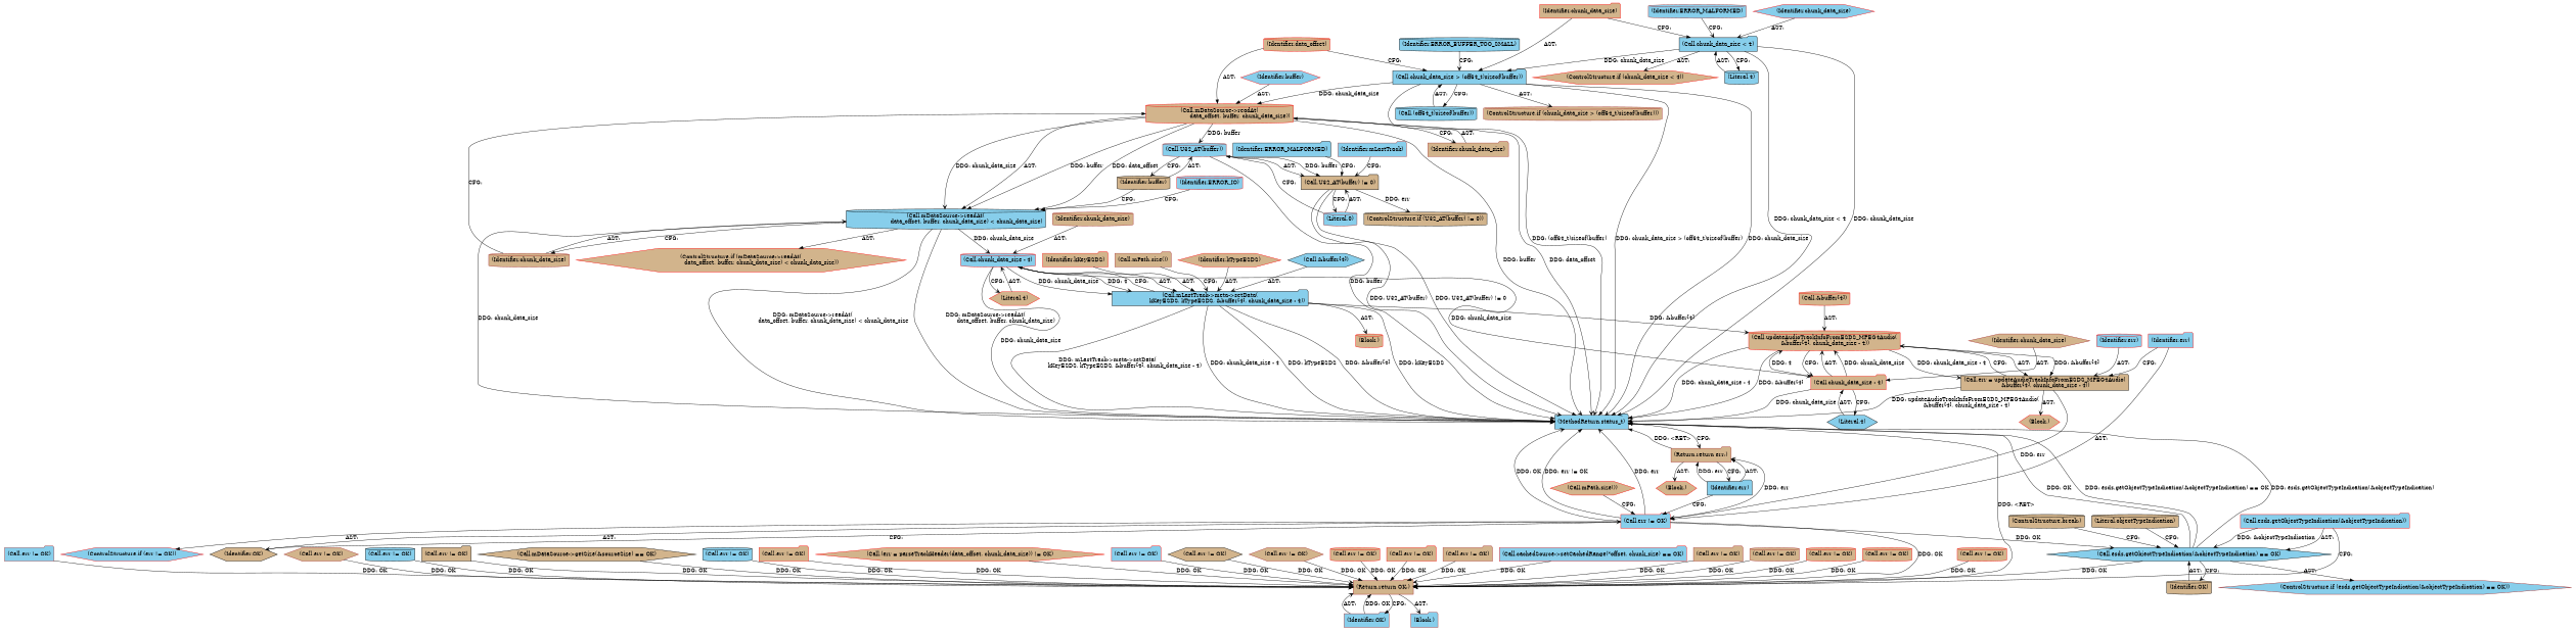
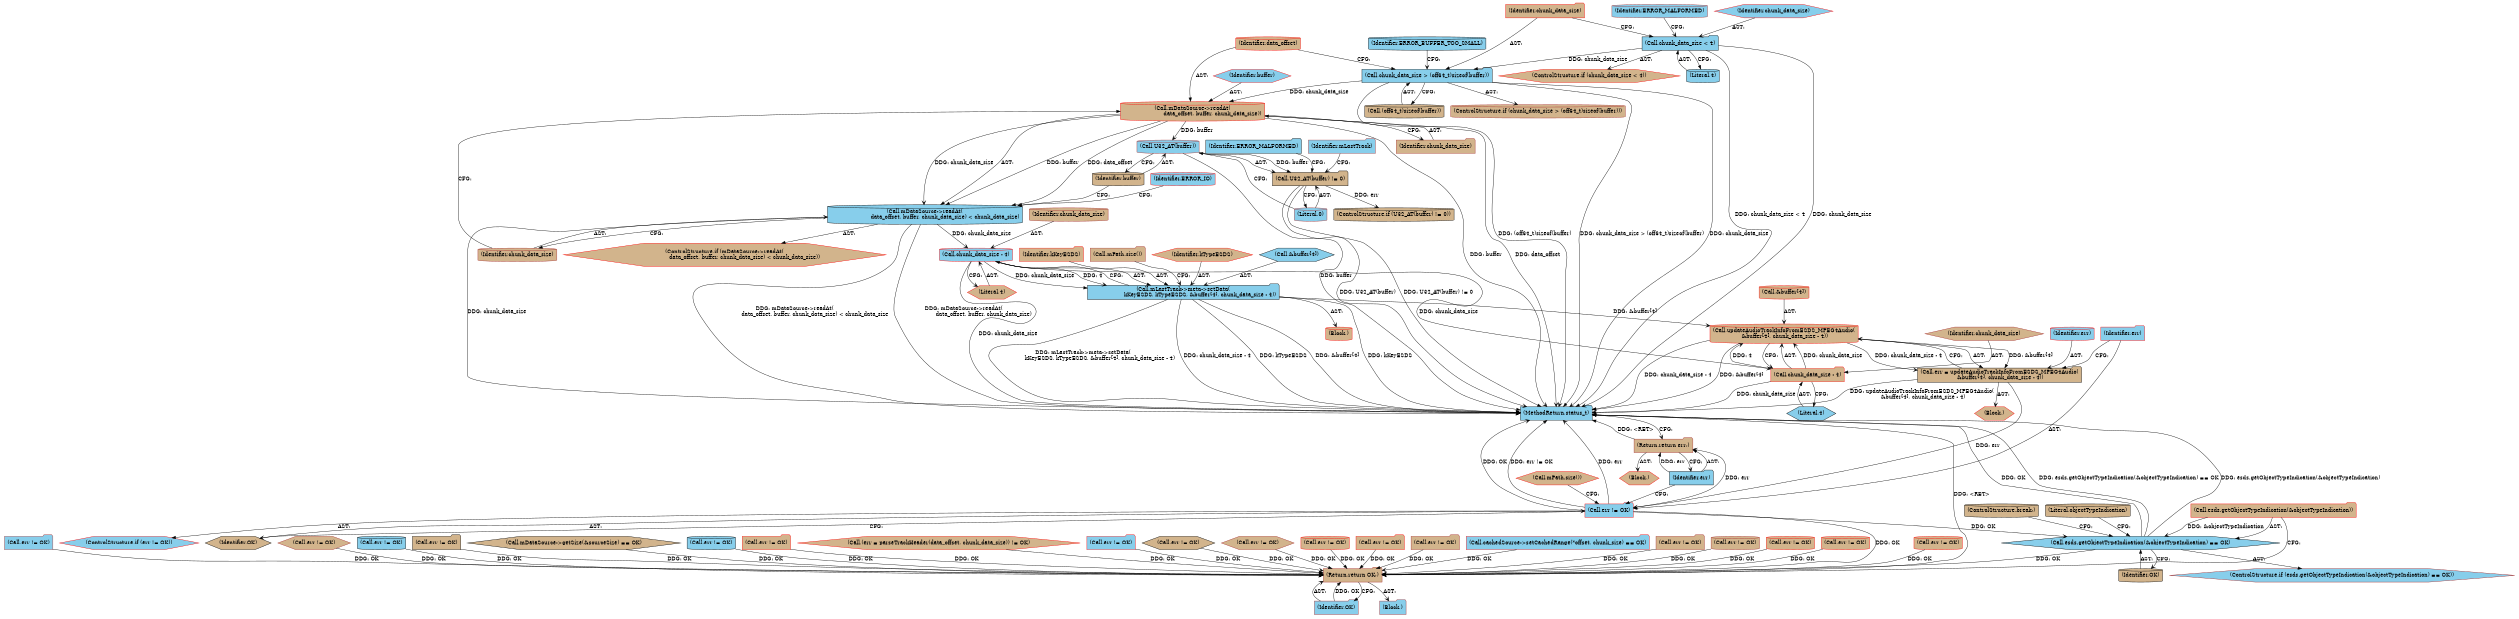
  digraph {
    node [color=red fillcolor=tan shape=cylinder style=filled]
    edge [arrowhead=vee]
    n1 [label="(Call,mDataSource->readAt(\n                        data_offset, buffer, chunk_data_size))"]
    n2 [color=black fillcolor=skyblue label="(Call,mDataSource->readAt(\n                        data_offset, buffer, chunk_data_size) < chunk_data_size)"]
    n3 [color=brown fillcolor=skyblue label="(Call,U32_AT(buffer))"]
    n4 [color=brown label="(Identifier,chunk_data_size)" shape=folder]
    n5 [color=black fillcolor=skyblue label="(MethodReturn,status_t)" shape=folder]
    n6 [fillcolor=skyblue label="(Call,chunk_data_size - 4)"]
    n7 [color=brown label="(Identifier,chunk_data_size)"]
    n8 [label="(ControlStructure,if (mDataSource->readAt(\n                        data_offset, buffer, chunk_data_size) < chunk_data_size))" shape=hexagon]
    n9 [color=black label="(Call,U32_AT(buffer) != 0)" shape=folder]
    n10 [color=black label="(Identifier,buffer)"]
    n11 [color=brown label="(Return,return err;)" shape=folder]
    n12 [color=black fillcolor=skyblue label="(Call,chunk_data_size > (off64_t)sizeof(buffer))" shape=folder]
-   n13 [color=black fillcolor=skyblue label="(Call,(off64_t)sizeof(buffer))"]
+   n13 [color=black label="(Call,(off64_t)sizeof(buffer))"]
    n14 [color=brown label="(ControlStructure,if (chunk_data_size > (off64_t)sizeof(buffer)))"]
    n15 [color=black fillcolor=skyblue label="(Call,chunk_data_size < 4)" shape=folder]
    n16 [color=black fillcolor=skyblue label="(Literal,4)"]
    n17 [label="(ControlStructure,if (chunk_data_size < 4))" shape=hexagon]
    n18 [color=black fillcolor=skyblue label="(Call,mLastTrack->meta->setData(\n                    kKeyESDS, kTypeESDS, &buffer[4], chunk_data_size - 4))" shape=folder]
    n19 [label="(Call,chunk_data_size - 4)" shape=folder]
    n20 [label="(Literal,4)" shape=hexagon]
    n21 [label="(Call,updateAudioTrackInfoFromESDS_MPEG4Audio(\n &buffer[4], chunk_data_size - 4))"]
    n22 [label="(Block,)"]
    n23 [color=black fillcolor=skyblue label="(Literal,4)" shape=hexagon]
    n24 [color=black label="(Call,err = updateAudioTrackInfoFromESDS_MPEG4Audio(\n &buffer[4], chunk_data_size - 4))" shape=folder]
    n25 [fillcolor=skyblue label="(Call,err != OK)" shape=folder]
    n26 [label="(Block,)" shape=hexagon]
    n27 [color=black fillcolor=skyblue label="(Call,esds.getObjectTypeIndication(&objectTypeIndication) == OK)" shape=hexagon]
    n28 [color=brown label="(Return,return OK;)" shape=folder]
    n29 [fillcolor=skyblue label="(ControlStructure,if (err != OK))" shape=hexagon]
    n30 [color=black label="(Identifier,OK)" shape=hexagon]
    n31 [label="(Block,)" shape=hexagon]
    n32 [color=black fillcolor=skyblue label="(Identifier,err)" shape=folder]
    n33 [color=brown fillcolor=skyblue label="(ControlStructure,if (esds.getObjectTypeIndication(&objectTypeIndication) == OK))" shape=hexagon]
    n34 [color=black label="(Identifier,OK)"]
    n35 [color=brown fillcolor=skyblue label="(Identifier,OK)" shape=folder]
    n36 [color=brown fillcolor=skyblue label="(Block,)" shape=folder]
    n37 [color=brown fillcolor=skyblue label="(Literal,0)"]
    n38 [color=black label="(ControlStructure,if (U32_AT(buffer) != 0))"]
    n39 [label="(Call,err != OK)"]
    n40 [label="(Identifier,chunk_data_size)" shape=folder]
    n41 [color=brown label="(Call,mPath.size())" shape=folder]
-   n42 [fillcolor=skyblue label="(Call,esds.getObjectTypeIndication(&objectTypeIndication))" shape=folder]
+   n42 [label="(Call,esds.getObjectTypeIndication(&objectTypeIndication))" shape=folder]
    n43 [color=brown fillcolor=skyblue label="(Call,err != OK)" shape=folder]
    n44 [color=brown label="(Call,err != OK)" shape=hexagon]
    n45 [color=black fillcolor=skyblue label="(Call,err != OK)"]
    n46 [color=black fillcolor=skyblue label="(Identifier,ERROR_MALFORMED)" shape=folder]
    n47 [label="(Identifier,data_offset)"]
    n48 [color=black label="(Call,err != OK)" shape=folder]
    n49 [color=brown label="(Identifier,chunk_data_size)" shape=hexagon]
    n50 [color=brown fillcolor=skyblue label="(Identifier,ERROR_MALFORMED)"]
    n51 [label="(Identifier,kTypeESDS)" shape=hexagon]
    n52 [color=black label="(Call,mDataSource->getSize(&sourceSize) == OK)" shape=hexagon]
    n53 [color=black label="(ControlStructure,break;)"]
    n54 [color=black fillcolor=skyblue label="(Call,err != OK)"]
    n55 [fillcolor=skyblue label="(Identifier,chunk_data_size)" shape=hexagon]
    n56 [label="(Call,mPath.size())" shape=hexagon]
    n57 [color=brown label="(Identifier,chunk_data_size)"]
    n58 [label="(Call,err != OK)" shape=folder]
    n59 [label="(Call,(err = parseTrackHeader(data_offset, chunk_data_size)) != OK)" shape=hexagon]
    n60 [fillcolor=skyblue label="(Identifier,err)" shape=folder]
    n61 [color=black label="(Literal,objectTypeIndication)"]
    n62 [fillcolor=skyblue label="(Call,err != OK)" shape=folder]
    n63 [color=black label="(Call,err != OK)" shape=hexagon]
    n64 [color=black fillcolor=skyblue label="(Call,&buffer[4])" shape=hexagon]
    n65 [fillcolor=skyblue label="(Identifier,buffer)" shape=hexagon]
    n66 [color=brown label="(Call,err != OK)" shape=hexagon]
    n67 [label="(Call,err != OK)"]
    n68 [label="(Call,err != OK)" shape=folder]
    n69 [label="(Identifier,kKeyESDS)" shape=folder]
    n70 [fillcolor=skyblue label="(Identifier,err)"]
    n71 [color=brown label="(Call,err != OK)" shape=folder]
    n72 [fillcolor=skyblue label="(Call,cachedSource->setCachedRange(*offset, chunk_size) == OK)" shape=folder]
    n73 [color=brown label="(Call,err != OK)" shape=folder]
    n74 [color=brown label="(Call,err != OK)"]
    n75 [label="(Call,&buffer[4])"]
    n76 [color=brown fillcolor=skyblue label="(Identifier,mLastTrack)" shape=folder]
    n77 [label="(Call,err != OK)"]
    n78 [color=black fillcolor=skyblue label="(Identifier,ERROR_BUFFER_TOO_SMALL)"]
    n79 [label="(Call,err != OK)"]
    n80 [fillcolor=skyblue label="(Identifier,ERROR_IO)"]
    n1 -> n2 [arrowhead=normal label="AST: "]
    n1 -> n2 [arrowhead=normal label="DDG: data_offset"]
    n1 -> n2 [arrowhead=normal label="DDG: buffer"]
    n1 -> n2 [label="DDG: chunk_data_size"]
    n1 -> n3 [label="DDG: buffer"]
    n1 -> n4 [label="CFG: "]
    n1 -> n5 [label="DDG: buffer"]
    n1 -> n5 [label="DDG: data_offset"]
    n2 -> n5 [label="DDG: mDataSource->readAt(\n                        data_offset, buffer, chunk_data_size) < chunk_data_size"]
    n2 -> n5 [label="DDG: mDataSource->readAt(\n                        data_offset, buffer, chunk_data_size)"]
    n2 -> n5 [label="DDG: chunk_data_size"]
    n2 -> n6 [label="DDG: chunk_data_size"]
    n2 -> n7 [arrowhead=normal label="CFG: "]
    n2 -> n8 [arrowhead=normal label="AST: "]
    n3 -> n5 [arrowhead=normal label="DDG: buffer"]
    n3 -> n9 [label="AST: "]
    n3 -> n9 [arrowhead=normal label="DDG: buffer"]
    n3 -> n10 [label="CFG: "]
    n4 -> n1 [arrowhead=normal label="AST: "]
    n5 -> n11 [label="CFG: "]
    n6 -> n5 [label="DDG: chunk_data_size"]
    n6 -> n18 [arrowhead=normal label="AST: "]
    n6 -> n18 [arrowhead=normal label="DDG: chunk_data_size"]
    n6 -> n18 [label="DDG: 4"]
    n6 -> n19 [label="DDG: chunk_data_size"]
    n6 -> n20 [label="CFG: "]
    n7 -> n1 [arrowhead=normal label="CFG: "]
    n7 -> n2 [label="AST: "]
    n9 -> n5 [arrowhead=normal label="DDG: U32_AT(buffer) != 0"]
    n9 -> n5 [label="DDG: U32_AT(buffer)"]
-   n9 -> n37 [label="CFG: "]
+   n9 -> n37 [arrowhead=normal label="CFG: "]
    n9 -> n38 [label="DDG: err"]
    n10 -> n2 [label="CFG: "]
    n10 -> n3 [label="AST: "]
    n11 -> n5 [arrowhead=normal label="DDG: <RET>"]
    n11 -> n31 [label="AST: "]
    n11 -> n32 [label="CFG: "]
    n12 -> n1 [arrowhead=normal label="DDG: chunk_data_size"]
    n12 -> n5 [label="DDG: (off64_t)sizeof(buffer)"]
    n12 -> n5 [arrowhead=normal label="DDG: chunk_data_size > (off64_t)sizeof(buffer)"]
    n12 -> n5 [label="DDG: chunk_data_size"]
    n12 -> n13 [arrowhead=normal label="CFG: "]
    n12 -> n14 [label="AST: "]
    n13 -> n12 [arrowhead=normal label="AST: "]
    n15 -> n5 [arrowhead=normal label="DDG: chunk_data_size < 4"]
    n15 -> n5 [label="DDG: chunk_data_size"]
    n15 -> n12 [arrowhead=normal label="DDG: chunk_data_size"]
    n15 -> n16 [arrowhead=normal label="CFG: "]
    n15 -> n17 [label="AST: "]
    n16 -> n15 [arrowhead=normal label="AST: "]
    n18 -> n5 [arrowhead=normal label="DDG: mLastTrack->meta->setData(\n                    kKeyESDS, kTypeESDS, &buffer[4], chunk_data_size - 4)"]
    n18 -> n5 [arrowhead=normal label="DDG: chunk_data_size - 4"]
    n18 -> n5 [label="DDG: kTypeESDS"]
    n18 -> n5 [label="DDG: &buffer[4]"]
    n18 -> n5 [label="DDG: kKeyESDS"]
    n18 -> n6 [arrowhead=normal label="CFG: "]
    n18 -> n21 [label="DDG: &buffer[4]"]
    n18 -> n22 [label="AST: "]
    n19 -> n5 [arrowhead=normal label="DDG: chunk_data_size"]
    n19 -> n21 [label="AST: "]
    n19 -> n21 [label="DDG: chunk_data_size"]
    n19 -> n21 [label="DDG: 4"]
    n19 -> n23 [arrowhead=normal label="CFG: "]
    n20 -> n6 [label="AST: "]
    n21 -> n5 [arrowhead=normal label="DDG: chunk_data_size - 4"]
    n21 -> n5 [arrowhead=normal label="DDG: &buffer[4]"]
    n21 -> n19 [label="CFG: "]
    n21 -> n24 [arrowhead=normal label="AST: "]
    n21 -> n24 [arrowhead=normal label="DDG: &buffer[4]"]
    n21 -> n24 [label="DDG: chunk_data_size - 4"]
    n23 -> n19 [arrowhead=normal label="AST: "]
    n24 -> n5 [label="DDG: updateAudioTrackInfoFromESDS_MPEG4Audio(\n &buffer[4], chunk_data_size - 4)"]
    n24 -> n21 [label="CFG: "]
    n24 -> n25 [label="DDG: err"]
    n24 -> n26 [label="AST: "]
    n25 -> n5 [arrowhead=normal label="DDG: err != OK"]
    n25 -> n5 [label="DDG: err"]
    n25 -> n5 [label="DDG: OK"]
    n25 -> n11 [label="DDG: err"]
    n25 -> n27 [label="DDG: OK"]
    n25 -> n28 [label="DDG: OK"]
    n25 -> n29 [arrowhead=normal label="AST: "]
    n25 -> n30 [label="CFG: "]
    n27 -> n5 [arrowhead=normal label="DDG: OK"]
    n27 -> n5 [arrowhead=normal label="DDG: esds.getObjectTypeIndication(&objectTypeIndication) == OK"]
    n27 -> n5 [arrowhead=normal label="DDG: esds.getObjectTypeIndication(&objectTypeIndication)"]
    n27 -> n28 [arrowhead=normal label="DDG: OK"]
    n27 -> n33 [arrowhead=normal label="AST: "]
    n27 -> n34 [label="CFG: "]
    n28 -> n5 [arrowhead=normal label="DDG: <RET>"]
    n28 -> n35 [arrowhead=normal label="CFG: "]
    n28 -> n36 [label="AST: "]
    n30 -> n25 [label="AST: "]
    n32 -> n11 [arrowhead=normal label="AST: "]
    n32 -> n11 [arrowhead=normal label="DDG: err"]
    n32 -> n25 [arrowhead=normal label="CFG: "]
    n34 -> n27 [arrowhead=normal label="AST: "]
    n35 -> n28 [label="AST: "]
    n35 -> n28 [arrowhead=normal label="DDG: OK"]
    n37 -> n3 [arrowhead=normal label="CFG: "]
    n37 -> n9 [label="AST: "]
    n39 -> n28 [arrowhead=normal label="DDG: OK"]
    n40 -> n12 [arrowhead=normal label="AST: "]
    n40 -> n15 [arrowhead=normal label="CFG: "]
    n41 -> n18 [label="CFG: "]
    n42 -> n27 [arrowhead=normal label="AST: "]
    n42 -> n27 [label="DDG: &objectTypeIndication"]
    n42 -> n28 [label="CFG: "]
    n43 -> n28 [label="DDG: OK"]
    n44 -> n28 [label="DDG: OK"]
    n45 -> n28 [label="DDG: OK"]
    n46 -> n9 [arrowhead=normal label="CFG: "]
    n47 -> n1 [arrowhead=normal label="AST: "]
    n47 -> n12 [arrowhead=normal label="CFG: "]
    n48 -> n28 [arrowhead=normal label="DDG: OK"]
    n49 -> n19 [arrowhead=normal label="AST: "]
    n50 -> n15 [label="CFG: "]
    n51 -> n18 [label="AST: "]
    n52 -> n28 [label="DDG: OK"]
    n53 -> n27 [arrowhead=normal label="CFG: "]
    n54 -> n28 [label="DDG: OK"]
    n55 -> n15 [label="AST: "]
    n56 -> n25 [arrowhead=normal label="CFG: "]
    n57 -> n6 [label="AST: "]
    n58 -> n28 [label="DDG: OK"]
    n59 -> n28 [arrowhead=normal label="DDG: OK"]
    n60 -> n24 [arrowhead=normal label="CFG: "]
    n60 -> n25 [arrowhead=normal label="AST: "]
    n61 -> n27 [arrowhead=normal label="CFG: "]
    n62 -> n28 [arrowhead=normal label="DDG: OK"]
    n63 -> n28 [label="DDG: OK"]
    n64 -> n18 [label="AST: "]
    n65 -> n1 [arrowhead=normal label="AST: "]
    n66 -> n28 [arrowhead=normal label="DDG: OK"]
    n67 -> n28 [arrowhead=normal label="DDG: OK"]
    n68 -> n28 [arrowhead=normal label="DDG: OK"]
    n69 -> n18 [arrowhead=normal label="AST: "]
    n70 -> n24 [label="AST: "]
    n71 -> n28 [arrowhead=normal label="DDG: OK"]
    n72 -> n28 [label="DDG: OK"]
    n73 -> n28 [arrowhead=normal label="DDG: OK"]
    n74 -> n28 [label="DDG: OK"]
    n75 -> n21 [label="AST: "]
    n76 -> n9 [label="CFG: "]
    n77 -> n28 [label="DDG: OK"]
    n78 -> n12 [label="CFG: "]
    n79 -> n28 [arrowhead=normal label="DDG: OK"]
    n80 -> n2 [arrowhead=normal label="CFG: "]
  }
